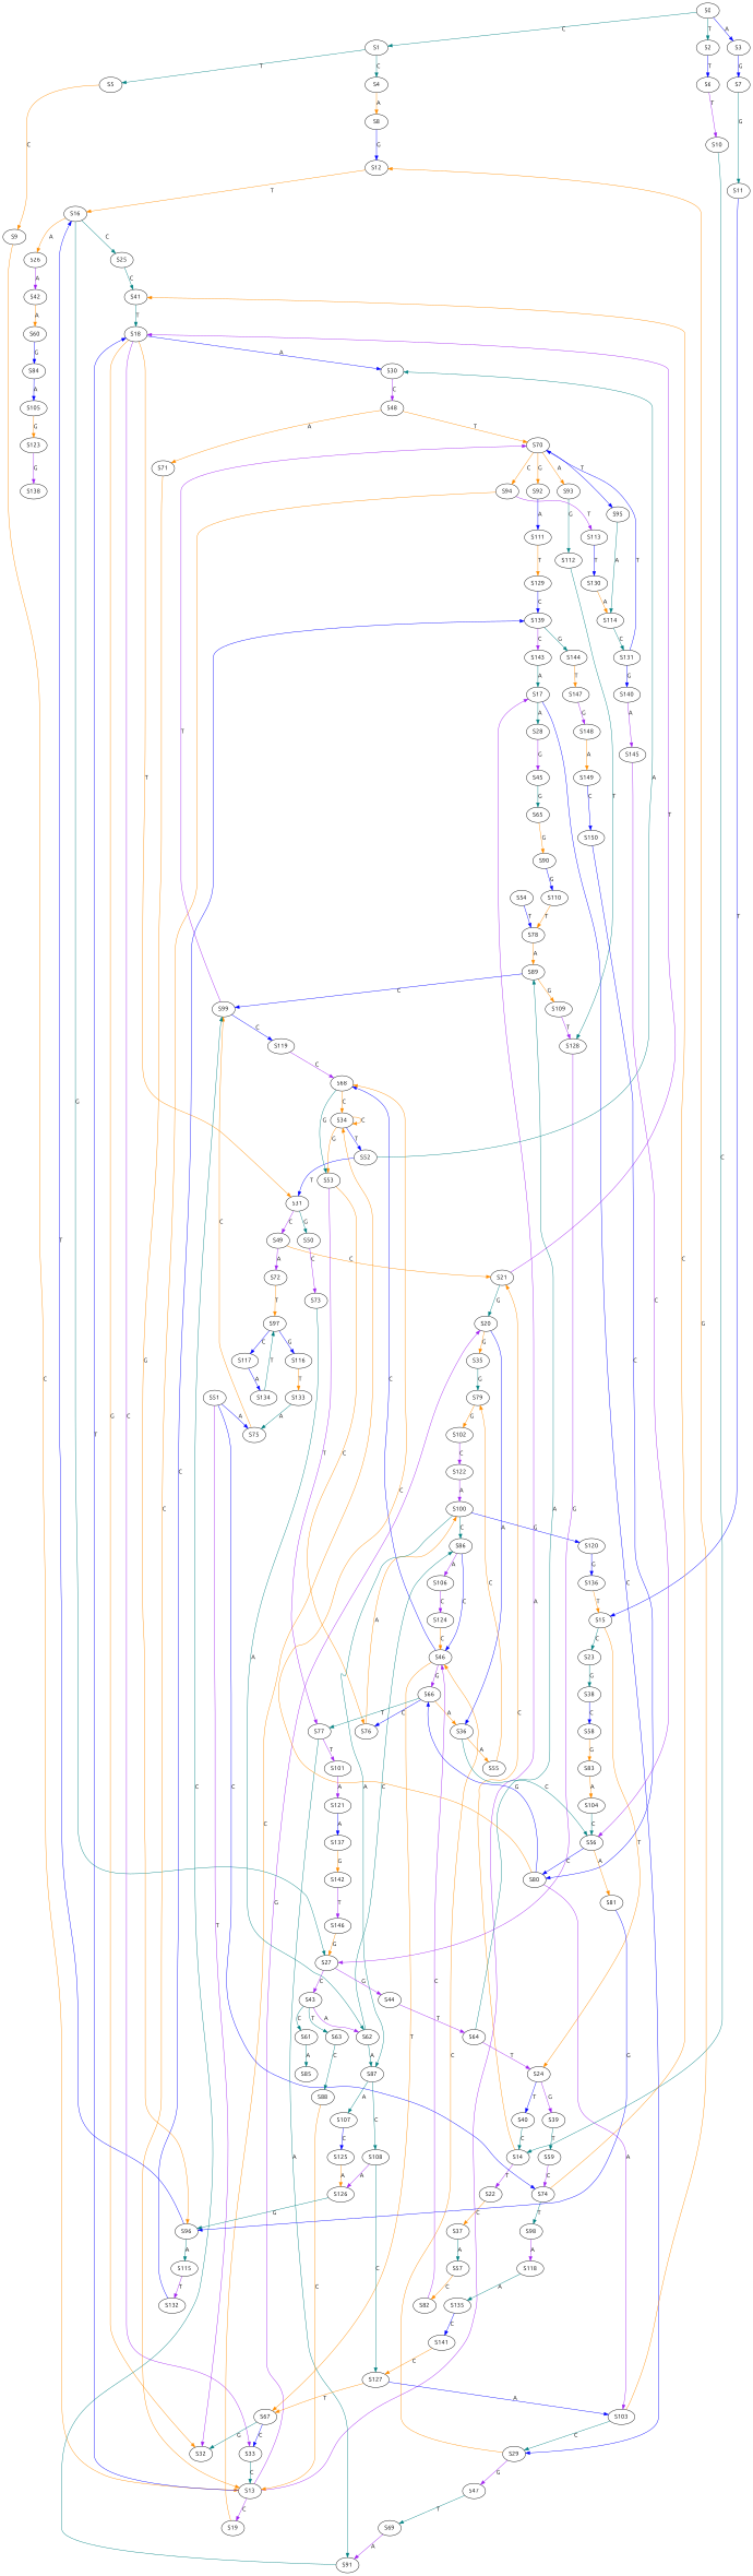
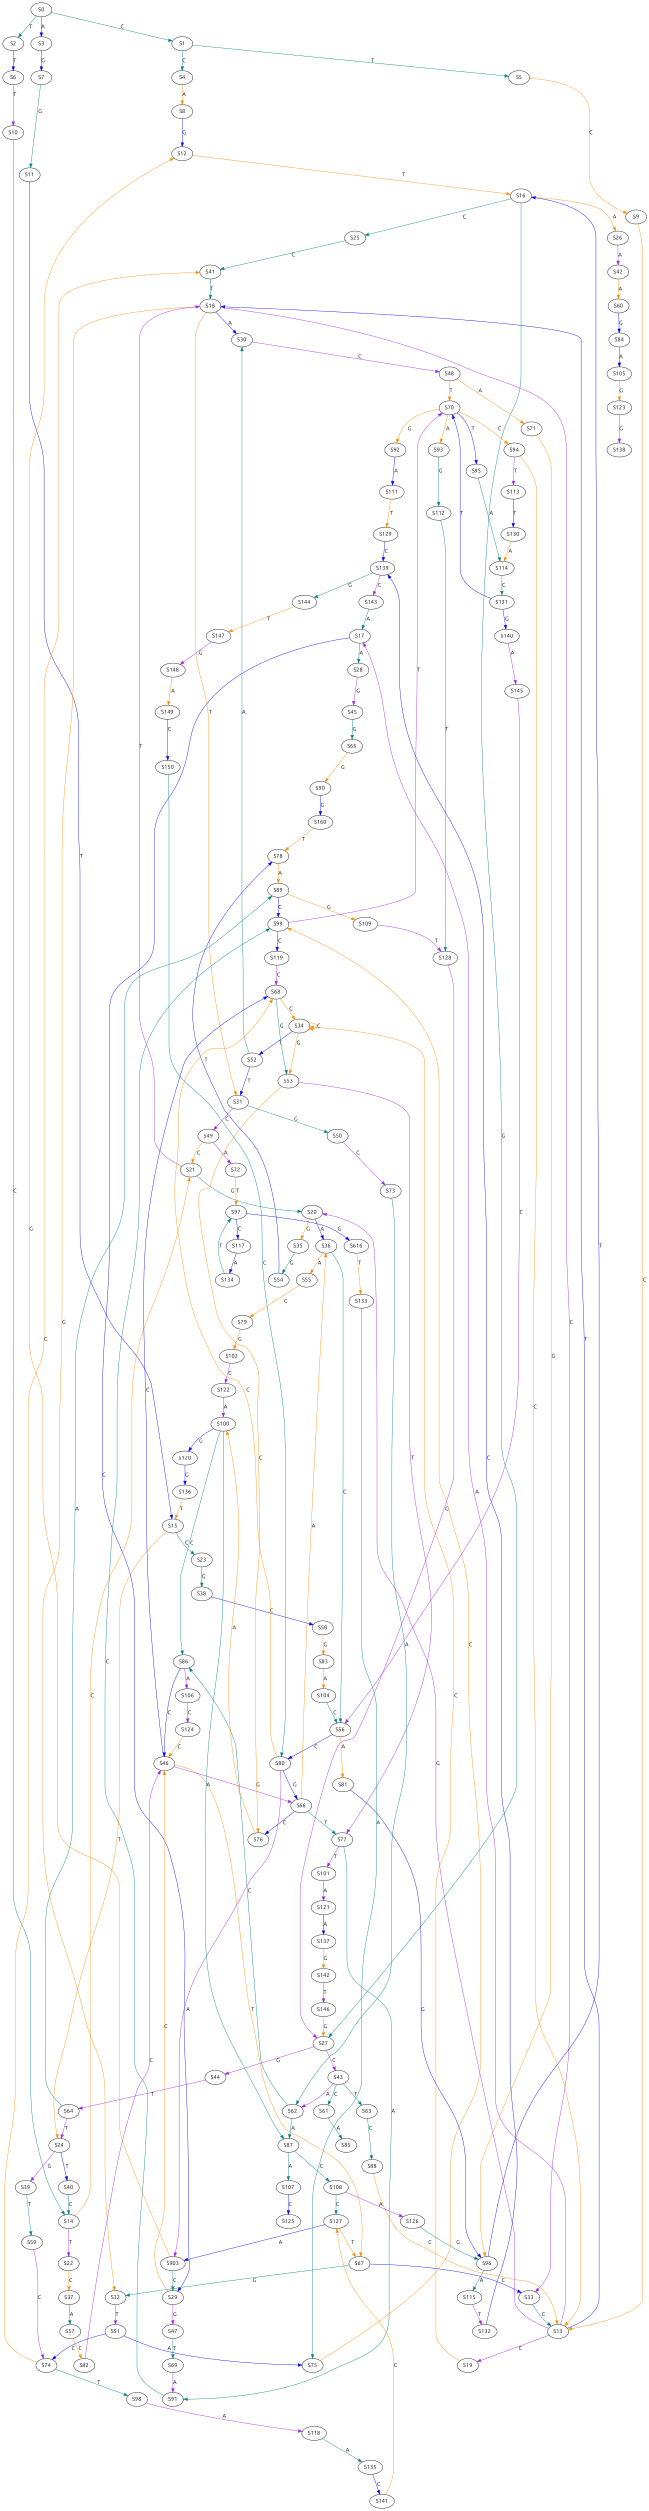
  strict digraph {
    fontname=Ubuntu
    node [fontname=Ubuntu]
    edge [color=darkorange fontname=Ubuntu]
    S0
    S1
    S2
    S3
    S4
    S5
    S6
    S7
    S8
    S9
    S10
    S11
    S12
    S13
    S14
    S15
    S16
    S17
    S18
    S19
    S20
    S21
    S22
    S23
    S24
    S25
    S26
    S27
    S28
    S29
    S30
    S31
    S32
    S33
    S34
    S35
    S36
    S37
    S38
    S39
    S40
    S41
    S42
    S43
    S44
    S45
    S46
    S47
    S48
    S49
    S50
    S51
    S52
    S53
    S54
    S55
    S56
    S57
    S58
    S59
    S60
    S61
    S62
    S63
    S64
    S65
    S66
    S67
    S68
    S69
    S70
    S71
    S72
    S73
    S74
    S75
    S76
    S77
    S78
    S79
    S80
    S81
    S82
    S83
    S84
    S85
    S86
    S87
    S88
    S89
    S90
    S91
    S92
    S93
    S94
    S95
    S96
    S97
    S98
    S99
    S100
    S101
    S102
-   S103
+   S103 [label=S903]
    S104
    S105
    S106
    S107
    S108
    S109
-   S110
+   S110 [label=S160]
    S111
    S112
    S113
    S114
    S115
-   S116
+   S116 [label=S616]
    S117
    S118
    S119
    S120
    S121
    S122
    S123
    S124
    S125
    S126
    S127
    S128
    S129
    S130
    S131
    S132
    S133
    S134
    S135
    S136
    S137
    S138
    S139
    S140
    S141
    S142
    S143
    S144
    S145
    S146
    S147
    S148
    S149
    S150
    S0 -> S1 [color=teal label=C]
    S0 -> S2 [color=teal label=T]
    S0 -> S3 [color=blue label=A]
    S1 -> S4 [color=teal label=C]
    S1 -> S5 [color=teal label=T]
    S2 -> S6 [color=blue label=T]
    S3 -> S7 [color=blue label=G]
    S4 -> S8 [label=A]
    S5 -> S9 [label=C]
    S6 -> S10 [color=purple label=T]
    S7 -> S11 [color=teal label=G]
    S8 -> S12 [color=blue label=G]
    S9 -> S13 [label=C]
    S10 -> S14 [color=teal label=C]
    S11 -> S15 [color=blue label=T]
    S12 -> S16 [label=T]
    S13 -> S17 [color=purple label=A]
    S13 -> S18 [color=blue label=T]
    S13 -> S19 [color=purple label=C]
    S13 -> S20 [color=purple label=G]
    S14 -> S21 [label=C]
    S14 -> S22 [color=purple label=T]
    S15 -> S23 [color=teal label=C]
    S15 -> S24 [label=T]
    S16 -> S25 [color=teal label=C]
    S16 -> S26 [label=A]
    S16 -> S27 [color=teal label=G]
    S17 -> S28 [color=teal label=A]
    S17 -> S29 [color=blue label=C]
    S18 -> S30 [color=blue label=A]
    S18 -> S31 [label=T]
    S18 -> S32 [label=G]
    S18 -> S33 [color=purple label=C]
    S19 -> S34 [label=C]
    S20 -> S35 [label=G]
    S20 -> S36 [color=blue label=A]
    S21 -> S18 [color=purple label=T]
    S21 -> S20 [color=teal label=G]
    S22 -> S37 [label=C]
    S23 -> S38 [color=teal label=G]
    S24 -> S39 [color=purple label=G]
    S24 -> S40 [color=blue label=T]
    S25 -> S41 [color=teal label=C]
    S26 -> S42 [color=purple label=A]
    S27 -> S43 [color=purple label=C]
    S27 -> S44 [color=purple label=G]
    S28 -> S45 [color=purple label=G]
    S29 -> S46 [label=C]
    S29 -> S47 [color=purple label=G]
    S30 -> S48 [color=purple label=C]
    S31 -> S49 [color=purple label=C]
    S31 -> S50 [color=teal label=G]
-   S51 -> S32 [color=purple label=T]
+   S32 -> S51 [color=purple label=T]
    S33 -> S13 [color=teal label=C]
    S34 -> S34 [label=C]
    S34 -> S52 [color=blue label=T]
    S34 -> S53 [label=G]
-   S35 -> S79 [color=teal label=G]
+   S35 -> S54 [color=teal label=G]
    S36 -> S55 [label=A]
    S36 -> S56 [color=teal label=C]
    S37 -> S57 [color=teal label=A]
    S38 -> S58 [color=blue label=C]
    S39 -> S59 [color=teal label=T]
    S40 -> S14 [color=teal label=C]
    S41 -> S18 [color=teal label=T]
    S42 -> S60 [label=A]
    S43 -> S61 [color=teal label=C]
    S43 -> S62 [color=purple label=A]
    S43 -> S63 [color=teal label=T]
    S44 -> S64 [color=purple label=T]
    S45 -> S65 [color=teal label=G]
    S46 -> S66 [color=purple label=G]
    S46 -> S67 [label=T]
    S46 -> S68 [color=blue label=C]
    S47 -> S69 [color=teal label=T]
    S48 -> S70 [label=T]
    S48 -> S71 [label=A]
    S49 -> S21 [label=C]
    S49 -> S72 [color=purple label=A]
    S50 -> S73 [color=purple label=C]
    S51 -> S74 [color=blue label=C]
    S51 -> S75 [color=blue label=A]
    S52 -> S30 [color=teal label=A]
    S52 -> S31 [color=blue label=T]
    S53 -> S76 [label=C]
    S53 -> S77 [color=purple label=T]
    S54 -> S78 [color=blue label=T]
    S55 -> S79 [label=C]
    S56 -> S80 [color=blue label=C]
    S56 -> S81 [label=A]
    S57 -> S82 [label=C]
    S58 -> S83 [label=G]
    S59 -> S74 [color=purple label=C]
    S60 -> S84 [color=blue label=G]
    S61 -> S85 [color=teal label=A]
    S62 -> S86 [color=teal label=C]
    S62 -> S87 [color=teal label=A]
    S63 -> S88 [color=teal label=C]
    S64 -> S24 [color=purple label=T]
    S64 -> S89 [color=teal label=A]
    S65 -> S90 [label=G]
    S66 -> S36 [label=A]
    S66 -> S76 [color=blue label=C]
    S66 -> S77 [color=teal label=T]
    S67 -> S32 [color=teal label=G]
    S67 -> S33 [color=blue label=C]
    S68 -> S34 [label=C]
    S68 -> S53 [color=teal label=G]
    S69 -> S91 [color=purple label=A]
    S70 -> S92 [label=G]
    S70 -> S93 [label=A]
    S70 -> S94 [label=C]
    S70 -> S95 [color=blue label=T]
    S71 -> S96 [label=G]
    S72 -> S97 [label=T]
    S73 -> S62 [color=teal label=A]
    S74 -> S41 [label=C]
    S74 -> S98 [color=teal label=T]
    S75 -> S99 [label=C]
    S76 -> S100 [label=A]
    S77 -> S91 [color=teal label=A]
    S77 -> S101 [color=purple label=T]
    S78 -> S89 [label=A]
    S79 -> S102 [label=G]
    S80 -> S66 [color=blue label=G]
    S80 -> S68 [label=C]
    S80 -> S103 [color=purple label=A]
    S81 -> S96 [color=blue label=G]
    S82 -> S46 [color=purple label=C]
    S83 -> S104 [label=A]
    S84 -> S105 [color=blue label=A]
    S86 -> S46 [color=blue label=C]
    S86 -> S106 [color=purple label=A]
    S87 -> S107 [color=teal label=A]
    S87 -> S108 [color=teal label=C]
    S88 -> S13 [label=C]
    S89 -> S99 [color=blue label=C]
    S89 -> S109 [label=G]
    S90 -> S110 [color=blue label=G]
    S91 -> S99 [color=teal label=C]
    S92 -> S111 [color=blue label=A]
    S93 -> S112 [color=teal label=G]
    S94 -> S13 [label=C]
    S94 -> S113 [color=purple label=T]
    S95 -> S114 [color=teal label=A]
    S96 -> S16 [color=blue label=T]
    S96 -> S115 [color=teal label=A]
    S97 -> S116 [color=blue label=G]
    S97 -> S117 [color=blue label=C]
    S98 -> S118 [color=purple label=A]
    S99 -> S70 [color=purple label=T]
    S99 -> S119 [color=blue label=C]
    S100 -> S86 [color=teal label=C]
    S100 -> S87 [color=teal label=A]
    S100 -> S120 [color=blue label=G]
    S101 -> S121 [color=purple label=A]
    S102 -> S122 [color=purple label=C]
    S103 -> S12 [label=G]
    S103 -> S29 [color=teal label=C]
    S104 -> S56 [color=teal label=C]
    S105 -> S123 [label=G]
    S106 -> S124 [color=purple label=C]
    S107 -> S125 [color=blue label=C]
    S108 -> S126 [color=purple label=A]
    S108 -> S127 [color=teal label=C]
    S109 -> S128 [color=purple label=T]
    S110 -> S78 [label=T]
    S111 -> S129 [label=T]
    S112 -> S128 [color=teal label=T]
    S113 -> S130 [color=blue label=T]
    S114 -> S131 [color=teal label=C]
    S115 -> S132 [color=purple label=T]
    S116 -> S133 [label=T]
    S117 -> S134 [color=blue label=A]
    S118 -> S135 [color=teal label=A]
    S119 -> S68 [color=purple label=C]
    S120 -> S136 [color=blue label=G]
    S121 -> S137 [color=blue label=A]
    S122 -> S100 [color=purple label=A]
    S123 -> S138 [color=purple label=G]
    S124 -> S46 [label=C]
-   S125 -> S126 [label=A]
    S126 -> S96 [color=teal label=G]
    S127 -> S67 [label=T]
    S127 -> S103 [color=blue label=A]
    S128 -> S27 [color=purple label=G]
    S129 -> S139 [color=blue label=C]
    S130 -> S114 [label=A]
    S131 -> S70 [color=blue label=T]
    S131 -> S140 [color=blue label=G]
    S132 -> S139 [color=blue label=C]
    S133 -> S75 [color=teal label=A]
    S134 -> S97 [color=teal label=T]
    S135 -> S141 [color=blue label=C]
    S136 -> S15 [label=T]
    S137 -> S142 [label=G]
    S139 -> S143 [color=purple label=C]
    S139 -> S144 [color=teal label=G]
    S140 -> S145 [color=purple label=A]
    S141 -> S127 [label=C]
    S142 -> S146 [color=purple label=T]
    S143 -> S17 [color=teal label=A]
    S144 -> S147 [label=T]
    S145 -> S56 [color=purple label=C]
    S146 -> S27 [label=G]
    S147 -> S148 [color=purple label=G]
    S148 -> S149 [label=A]
    S149 -> S150 [color=blue label=C]
-   S150 -> S80 [color=blue label=C]
+   S150 -> S80 [color=teal label=C]
  }
